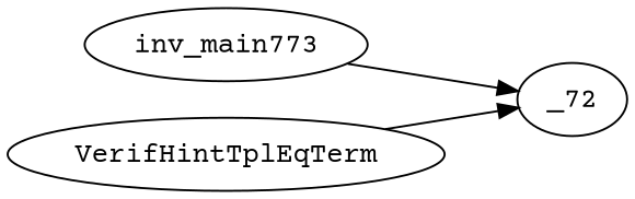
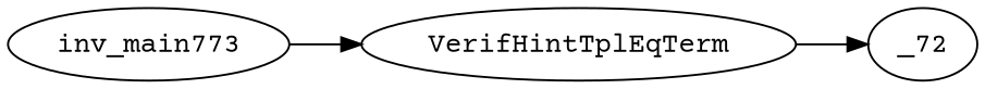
  digraph {
    fontname="Courier Prime"
    rankdir=LR
    node [fontname="Courier Prime"]
    edge [fontname="Courier Prime"]
    n1 [label=inv_main773]
    n2 [label=VerifHintTplEqTerm]
    n3 [label=_72]
-   n1 -> n3
+   n1 -> n2
    n2 -> n3
  }
